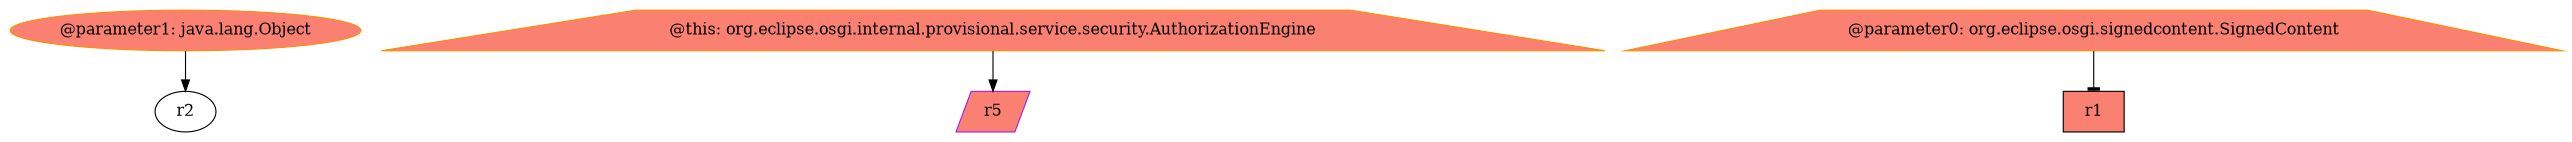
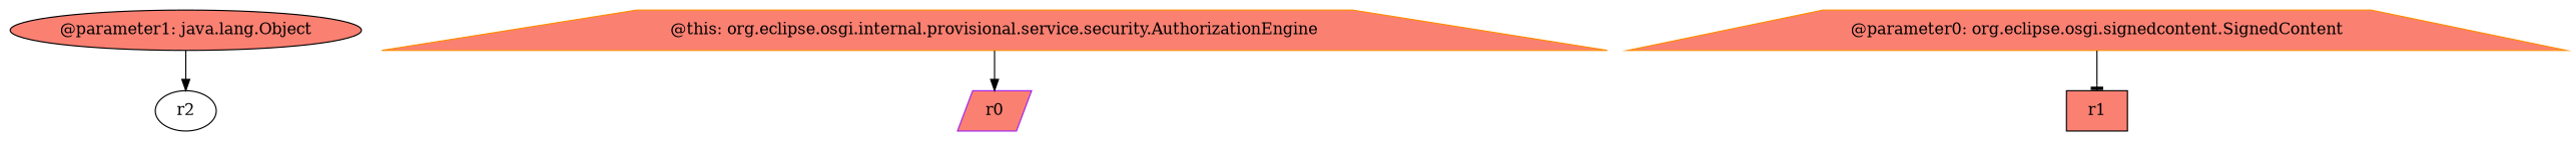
  digraph {
    node [color=black fillcolor=salmon shape=ellipse style=filled]
    edge [arrowhead=normal]
-   n1 [color=darkorange label="@parameter1: java.lang.Object"]
+   n1 [label="@parameter1: java.lang.Object"]
    n2 [fillcolor=white label=r2]
    n3 [color=darkorange label="@this: org.eclipse.osgi.internal.provisional.service.security.AuthorizationEngine" shape=trapezium]
-   n4 [color=purple label=r5 shape=parallelogram]
+   n4 [color=purple label=r0 shape=parallelogram]
    n5 [color=darkorange label="@parameter0: org.eclipse.osgi.signedcontent.SignedContent" shape=trapezium]
    n6 [label=r1 shape=box]
    n1 -> n2
    n3 -> n4
    n5 -> n6 [arrowhead=tee]
  }
